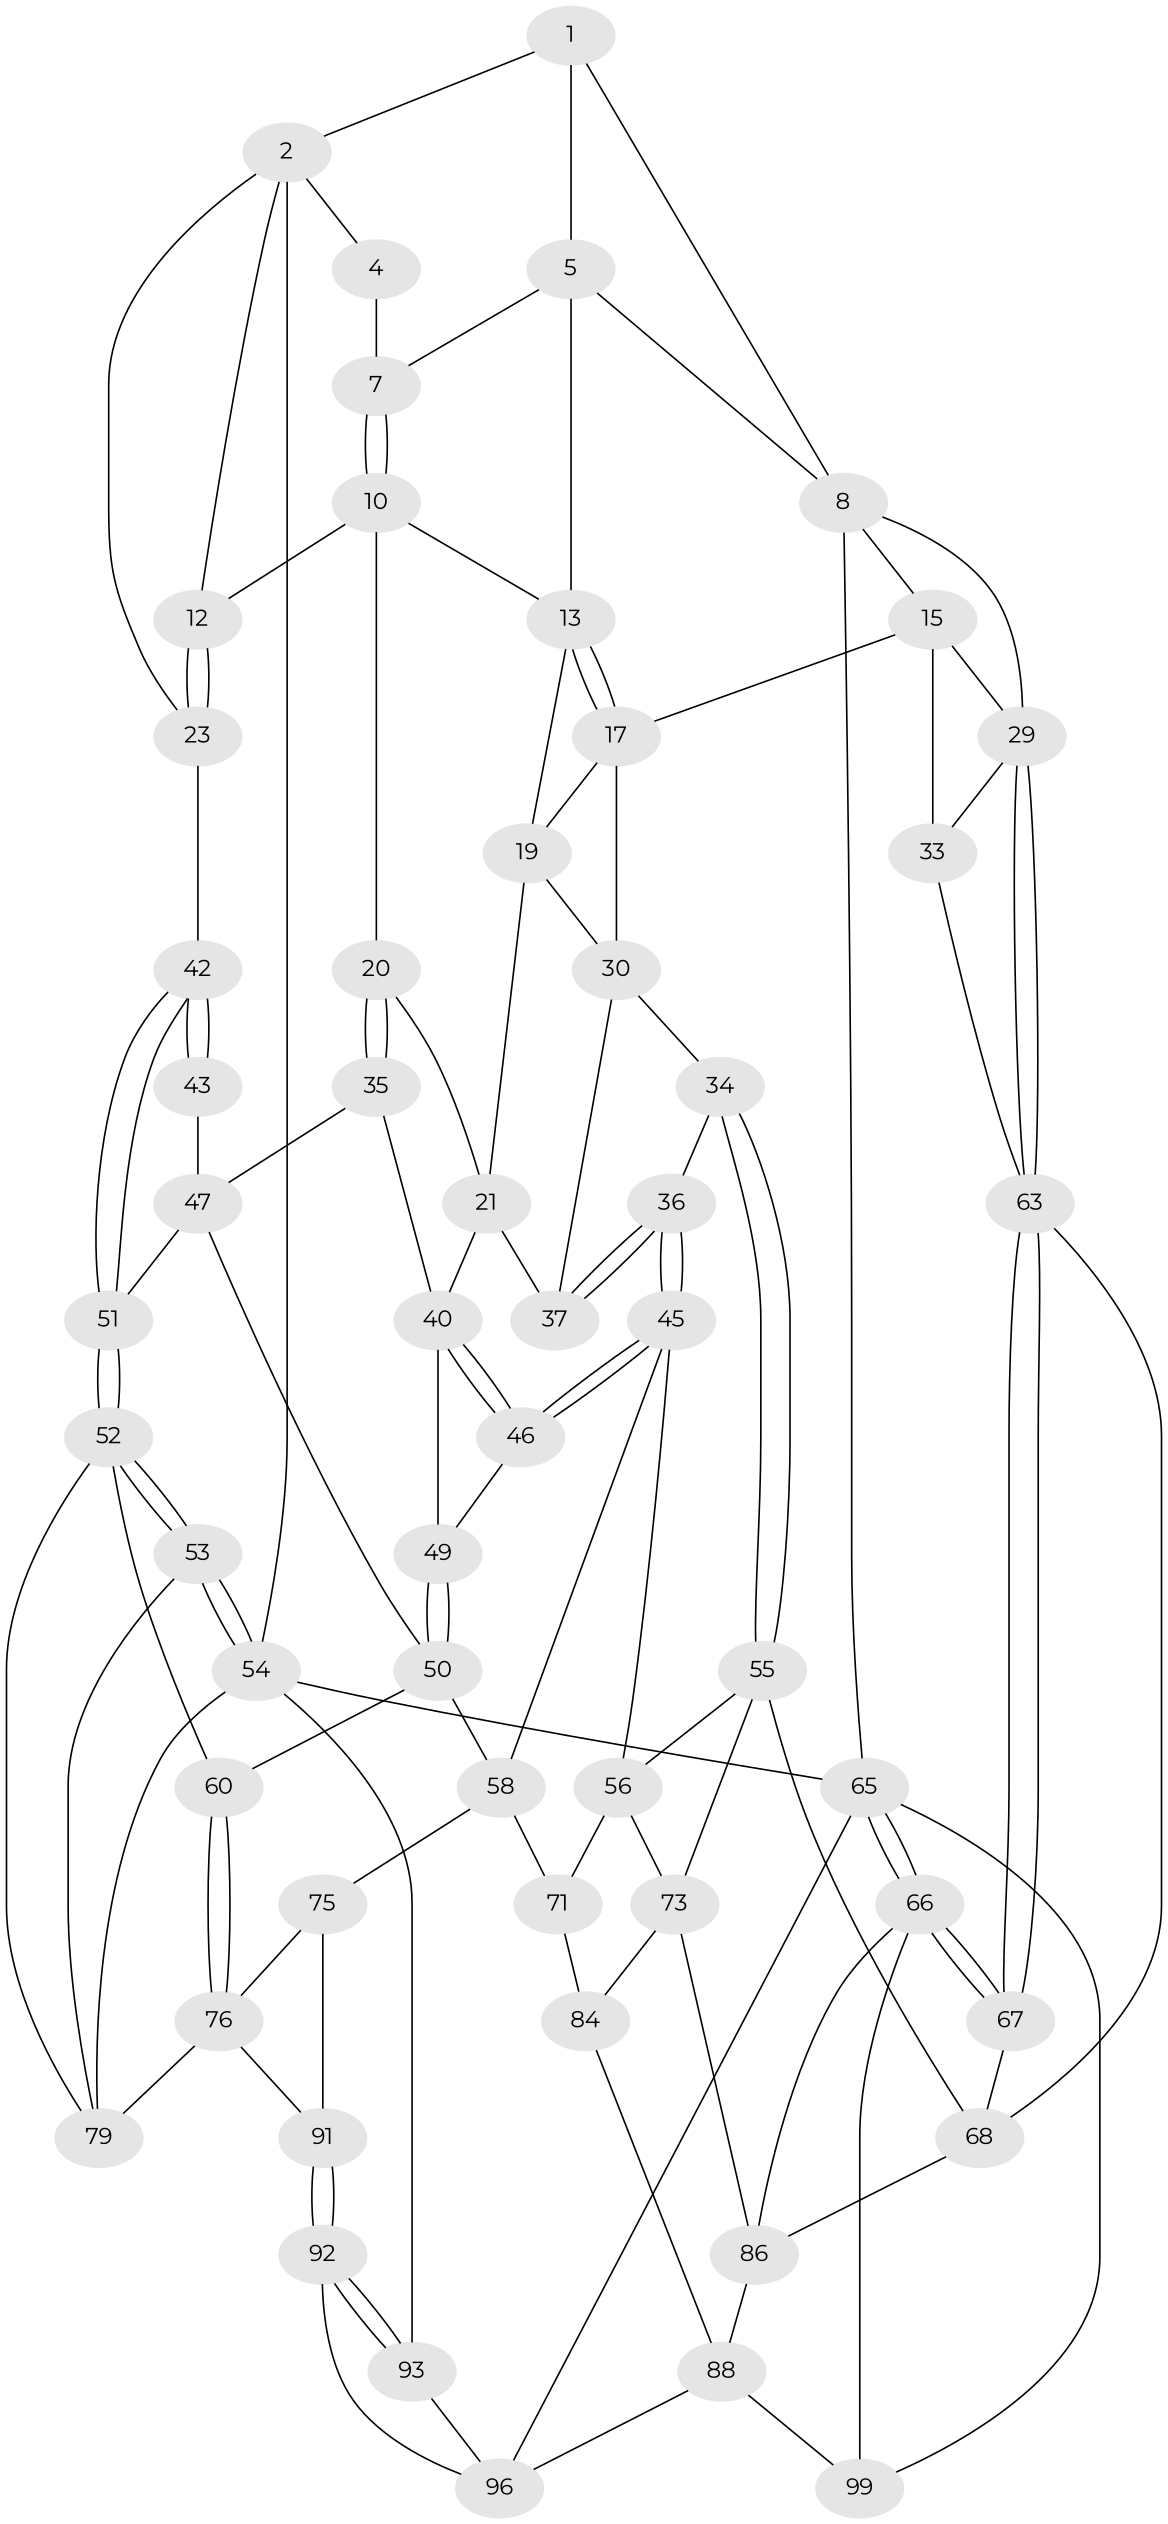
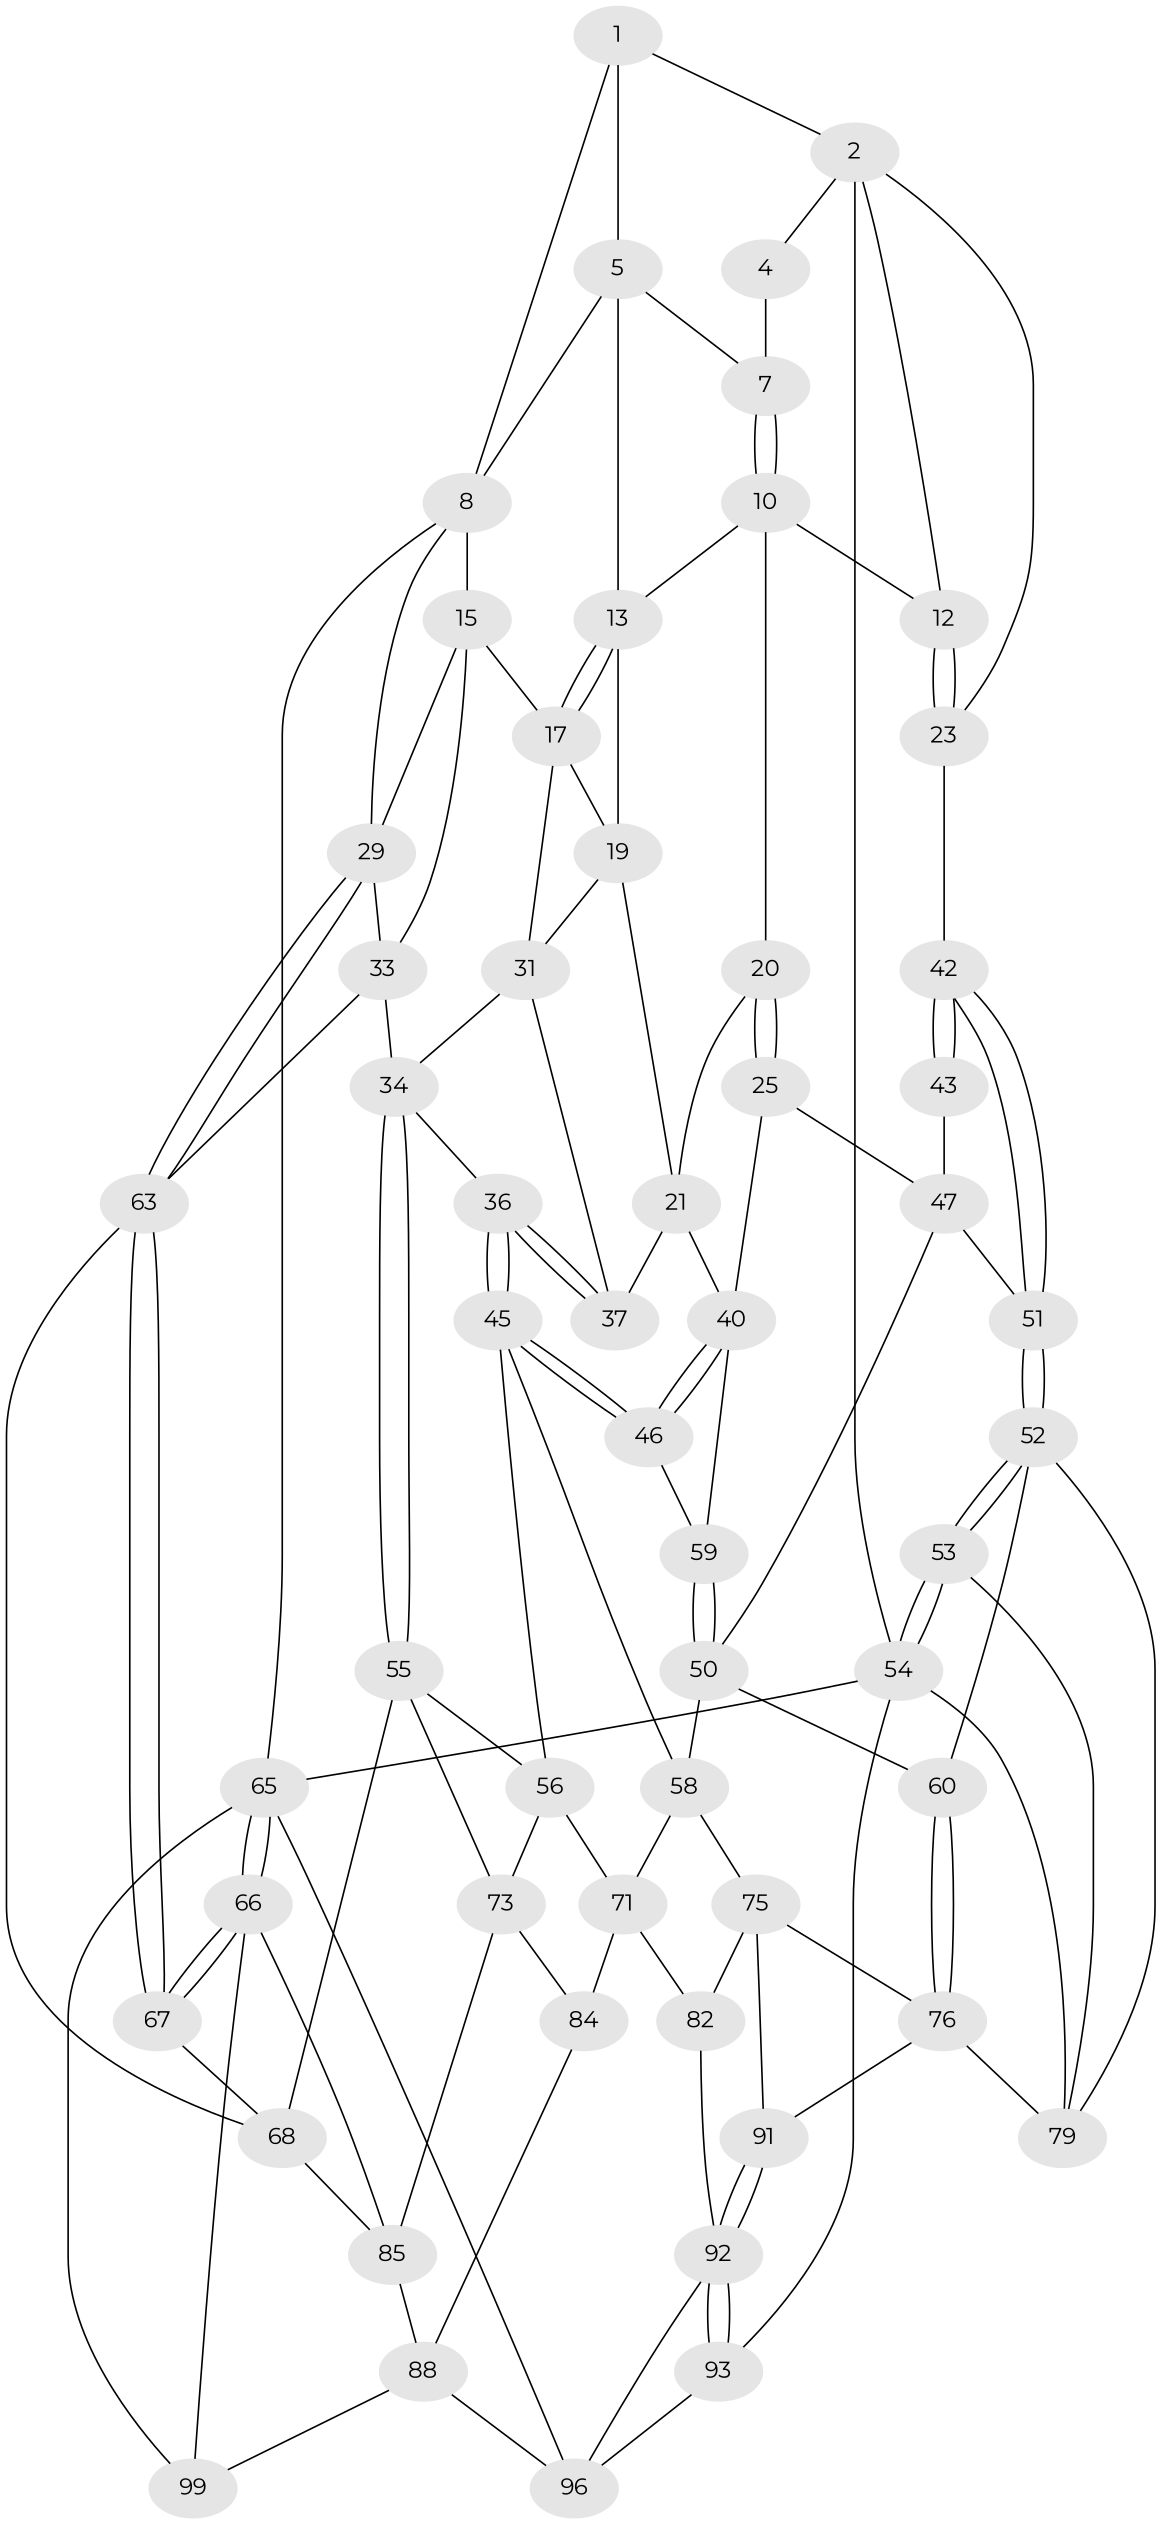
  graph {
    fontname=Montserrat
    node [color=gray90 fontname=Montserrat style=filled]
    edge [fontname=Montserrat]
    2 [super="+3"]
    1
    5 [super="+6"]
    8 [super="+9"]
    4
    12
    23 [super="+24"]
    54 [super="+90"]
    7
    13 [super="+14"]
    15 [super="+16"]
    29 [super="+30"]
    65 [super="+99"]
    42
    79 [super="+80"]
    93
    10 [super="+11"]
    17 [super="+18"]
    19 [super="+22"]
    20
    33 [super="+39"]
    63 [super="+64"]
    66 [super="+94"]
    96 [super="+97"]
    n25 [label=99]
    21 [super="+38"]
-   25 [super="+26" label=35]
-   31 [super="+32" label=30]
+   25 [super="+26"]
+   31 [super="+32"]
    34 [super="+35"]
    37
    40 [super="+41"]
    47 [super="+48"]
    46
-   49
+   49 [label=59]
    43 [super="+44"]
    51 [super="+62"]
    50 [super="+59"]
    68 [super="+85"]
    67
    36
    55 [super="+69"]
    45 [super="+57"]
    56 [super="+70"]
    73 [super="+74"]
    58 [super="+72"]
    52 [super="+77"]
    71 [super="+81"]
    75 [super="+83"]
    60 [super="+61"]
    76 [super="+78"]
    53
-   86 [super="+87"]
+   86 [super="+87" label=85]
    84
+   82
    91
    88 [super="+89"]
    92 [super="+95"]
    2 -- 4
    2 -- 12
    2 -- 23
    2 -- 54
    1 -- 2
    1 -- 5
    1 -- 8
    5 -- 8
    5 -- 7
    5 -- 13
    8 -- 15
    8 -- 29
    8 -- 65
    4 -- 7
    12 -- 23
    12 -- 23
    23 -- 42
    54 -- 65
    54 -- 79
    54 -- 93
    7 -- 10
    7 -- 10
    13 -- 17
    13 -- 17
    13 -- 19
    15 -- 29
    15 -- 17
    15 -- 33
    29 -- 33
    29 -- 63
    29 -- 63
    65 -- 66
    65 -- 66
    65 -- 96
    65 -- n25
    42 -- 43
    42 -- 43
    42 -- 51
    42 -- 51
    93 -- 96
    10 -- 12
    10 -- 13
    10 -- 20
    17 -- 19
    17 -- 31
    19 -- 21
    19 -- 31
    20 -- 21
    20 -- 25
    20 -- 25
    33 -- 63
+   33 -- 34
    63 -- 68
    63 -- 67
    63 -- 67
    66 -- n25
    66 -- 67
    66 -- 67
    66 -- 86
    21 -- 37
    21 -- 40
    25 -- 40
    25 -- 47
    31 -- 34
    31 -- 37
    34 -- 36
    34 -- 55
    34 -- 55
    40 -- 46
    40 -- 46
    40 -- 49
    47 -- 51
    47 -- 50
    46 -- 49
    49 -- 50
    49 -- 50
    43 -- 47
    51 -- 52
    51 -- 52
    50 -- 58
    50 -- 60
    68 -- 86
    67 -- 68
    36 -- 37
    36 -- 37
    36 -- 45
    36 -- 45
    55 -- 68
    55 -- 56
    55 -- 73
    45 -- 46
    45 -- 46
    45 -- 56
    45 -- 58
    56 -- 73
    56 -- 71
    73 -- 86
    73 -- 84
    58 -- 71
    58 -- 75
    52 -- 79
    52 -- 60
    52 -- 53
    52 -- 53
    71 -- 84
+   71 -- 82
    75 -- 76
+   75 -- 82
    75 -- 91
    60 -- 76
    60 -- 76
    76 -- 79
    76 -- 91
    53 -- 54
    53 -- 54
    53 -- 79
    86 -- 88
    84 -- 88
+   82 -- 92
    91 -- 92
    91 -- 92
    88 -- 96
    88 -- n25
    92 -- 93
    92 -- 93
    92 -- 96
  }
